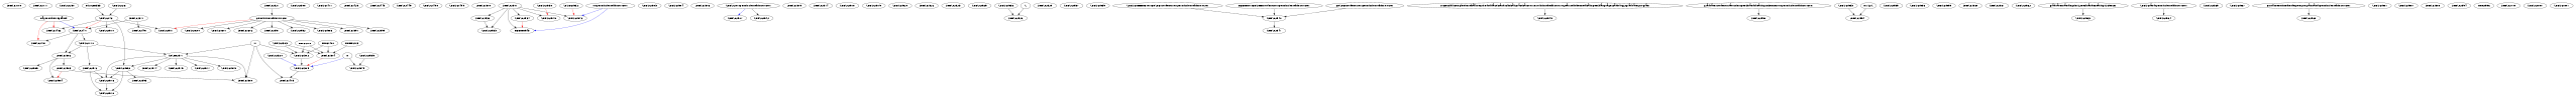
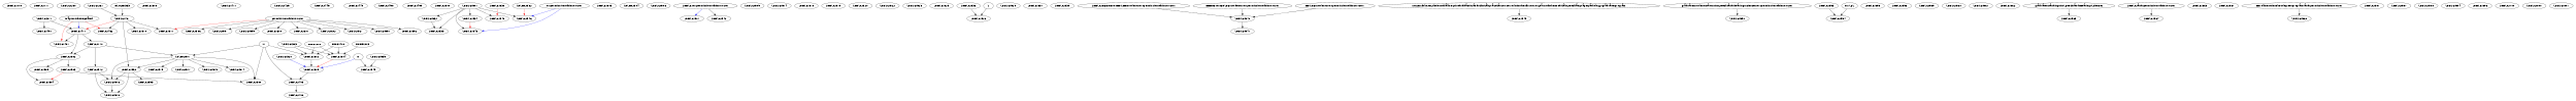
  digraph {
    edge [color=black]
    SPHSC_100
    SPHSC_111
    SPHSC_250
    SPHSC_261
    SPHSC_461
    SPHSC_471
    SPHSC_462
    SPHSC_510
    SPHSC_511
    SPHSC_592
    SPHSC_303
    SPHSC_302
    SPHSC_304
    SPHSC_305
    SPHSC_405
    LING_200
    LING_400
    W
    n19 [label=SPSHC_571]
    SPHSC_580
+   SPHSC_406
    SPHSC_574
    SPHSC_575
    SPHSC_576
    SPHSC_577
    SPHSC_579
    ANTH_203
    SPHSC_320
    A
    SPHSC_545
    SPHSC_308
    SPHSC_371
    SPHSC_491
    SPHSC_481
    n35 [label=SPHSC_170]
    SPHSC_582
    SPHSC_411
    SPHSC_425
    SPHSC_445
    SPHSC_449
    SPHSC_578
    SPHSC_593
    PSYCH_333
    may_not_be_repeated
    SPHSC_572
    SPHSC_583
    SPHSC_584
    SPHSC_585
    SPHSC_498
    SPHSC_499
    SPHSC_500
    SPHSC_501
    SPHSC_532
    SPHSC_533
    SPHSC_534
-   SPHSC_543 [label=REHAB_543]
+   SPHSC_543
    SPHSC_546
    SPHSC_548
    SPHSC_503
-   SPHSC_504
+   SPHSC_504 [label=SPSHC_504]
    SPHSC_506
    SPHSC_or_permission_of_instructor
    SPHSC_507
    SPHSC_542
    SPHSC_509
    permission_of_instructor
    SPHSC_521
    SPHSC_551
    SPHSC_552
    SPHSC_586
    SPHSC_591
    SPHSC_599
    SPHSC_600
    SPHSC_601
    SPHSC_602
    SPHSC_514
    SPHSC_518
    SPHSC_519
    SPHSC_520
    SPHSC_522
    SPHSC_523
    SPHSC_525
    SPHSC_536
    SPHSC_526
    S
    SPHSC_529
    SPHSC_535
    SPHSC_537
    SPHSC_538
    SPHSC_539
    SPHSC_REHAB_or_EDSPE_students_or_permission_of_instructor
    SPHSC_540
    SPHSC_541
    REHAB_or_EDSPE_students_or_permission_of_instructor
    EDSPE_students_or_permission_of_instructor
    or_permission_of_instructor
    SPSHC_532
    successful_completion_of_all_required_didactic_and_clinical_practica_coursework_in_the_first_two_years_of_the_medical_speechlanguage_pathology_graduate_program
    SPHSC_549
    graduate_student_status_in_speech_and_hearing_sciences_or_permission_of_instructor
    SPHSC_550
    SPHSC_553
    SPHSC_554
    AWSpS
    SPHSC_555
    SPHSC_556
    SPHSC_559
    SPHSC_560
    SPHSC_561
    SPHSC_562
    graduate_standing_in_Speech_and_Hearing_Sciences
    SPHSC_563
    SPHSC_and_permission_of_instructor
    SPHSC_564
    n115 [label=SPHSC_365]
    SPHSC_567
    Enrollment_in_PhD_degree_program_and_permission_of_instructor
    SPHSC_568
    SPHSC_581
    SPHSC_587
    SPHSC_588
    SPHSC_594
-   SPHSC_596 [label=LING_596]
+   SPHSC_596
    SPHSC_700
    SPHSC_800
    SPHSC_801
    SPHSC_261 -> SPHSC_461
    SPHSC_461 -> SPHSC_471 [color=red]
    SPHSC_461 -> SPHSC_462
    SPHSC_461 -> SPHSC_510
    SPHSC_461 -> SPHSC_511
    SPHSC_461 -> SPHSC_592
    SPHSC_471 -> SPHSC_481
    SPHSC_471 -> n35
    SPHSC_471 -> SPHSC_582
    SPHSC_592 -> SPHSC_576
    SPHSC_592 -> SPHSC_578
    SPHSC_592 -> SPHSC_593
    SPHSC_303 -> SPHSC_302
    SPHSC_303 -> SPHSC_304
    SPHSC_302 -> SPHSC_305
    SPHSC_304 -> SPHSC_305 [color=red]
    SPHSC_305 -> SPHSC_405
+   SPHSC_405 -> SPHSC_406
    LING_200 -> SPHSC_302
    LING_200 -> SPHSC_304
    LING_400 -> SPHSC_302
    LING_400 -> SPHSC_304
    W -> SPHSC_302
    W -> SPHSC_405
    W -> n19
    W -> SPHSC_580
    n19 -> SPHSC_592
    n19 -> SPHSC_580
    n19 -> SPHSC_574
    n19 -> SPHSC_575
    n19 -> SPHSC_576
    n19 -> SPHSC_577
    n19 -> SPHSC_579
    SPHSC_576 -> SPHSC_578
    ANTH_203 -> SPHSC_304
    SPHSC_320 -> SPHSC_305 [color=blue]
    A -> SPHSC_305 [color=blue]
    A -> SPHSC_545
    SPHSC_371 -> SPHSC_471
    SPHSC_371 -> SPHSC_491
    n35 -> n19
    n35 -> SPHSC_582
    n35 -> SPHSC_572
    SPHSC_582 -> SPHSC_583
    SPHSC_582 -> SPHSC_584
    SPHSC_582 -> SPHSC_585
    PSYCH_333 -> SPHSC_461
    may_not_be_repeated -> SPHSC_471 [color=blue]
    may_not_be_repeated -> SPHSC_462 [color=red]
    may_not_be_repeated -> SPHSC_481 [color=red]
    SPHSC_572 -> SPHSC_576
    SPHSC_572 -> SPHSC_578
    SPHSC_583 -> SPHSC_580
    SPHSC_583 -> SPHSC_584 [color=red]
    SPHSC_501 -> SPHSC_532
    SPHSC_501 -> SPHSC_533
    SPHSC_501 -> SPHSC_534
    SPHSC_501 -> SPHSC_543
    SPHSC_501 -> SPHSC_546
    SPHSC_501 -> SPHSC_548
    SPHSC_532 -> SPHSC_533
    SPHSC_534 -> SPHSC_543 [color=red]
    SPHSC_or_permission_of_instructor -> SPHSC_507 [color=blue]
    SPHSC_or_permission_of_instructor -> SPHSC_542
    permission_of_instructor -> SPHSC_511 [color=red]
-   SPHSC_521 -> permission_of_instructor
+   permission_of_instructor -> SPHSC_521
    permission_of_instructor -> SPHSC_551
    permission_of_instructor -> SPHSC_552
    permission_of_instructor -> SPHSC_586
    permission_of_instructor -> SPHSC_591
    permission_of_instructor -> SPHSC_599
    permission_of_instructor -> SPHSC_600
    permission_of_instructor -> SPHSC_601
    permission_of_instructor -> SPHSC_602
    SPHSC_536 -> SPHSC_526
    S -> SPHSC_526
    SPHSC_535 -> SPHSC_545
    SPHSC_538 -> SPHSC_548 [color=red]
    SPHSC_REHAB_or_EDSPE_students_or_permission_of_instructor -> SPHSC_540
    SPHSC_540 -> SPHSC_541
    REHAB_or_EDSPE_students_or_permission_of_instructor -> SPHSC_540
    EDSPE_students_or_permission_of_instructor -> SPHSC_540
    or_permission_of_instructor -> SPHSC_543 [color=blue]
    or_permission_of_instructor -> SPHSC_546 [color=blue]
    SPSHC_532 -> SPHSC_546 [color=red]
    successful_completion_of_all_required_didactic_and_clinical_practica_coursework_in_the_first_two_years_of_the_medical_speechlanguage_pathology_graduate_program -> SPHSC_549
    graduate_student_status_in_speech_and_hearing_sciences_or_permission_of_instructor -> SPHSC_550
    SPHSC_553 -> SPHSC_554
    AWSpS -> SPHSC_554
    graduate_standing_in_Speech_and_Hearing_Sciences -> SPHSC_563
    SPHSC_and_permission_of_instructor -> SPHSC_564
    Enrollment_in_PhD_degree_program_and_permission_of_instructor -> SPHSC_568
  }
